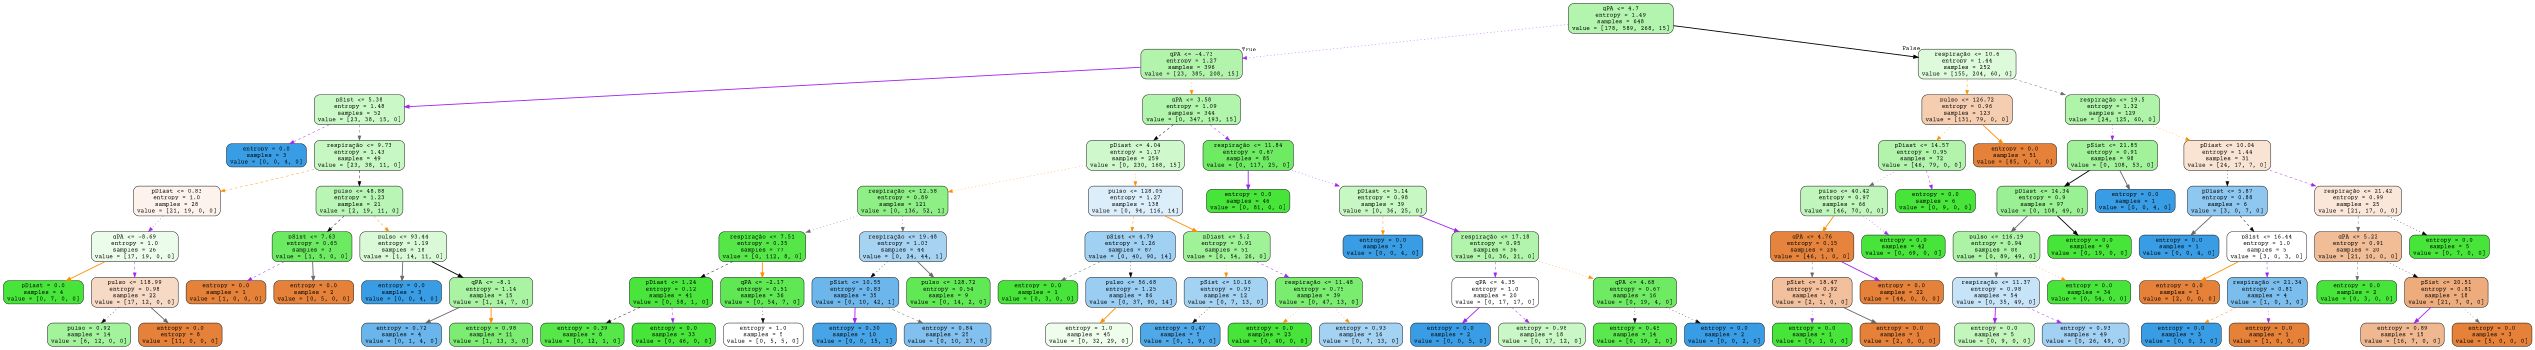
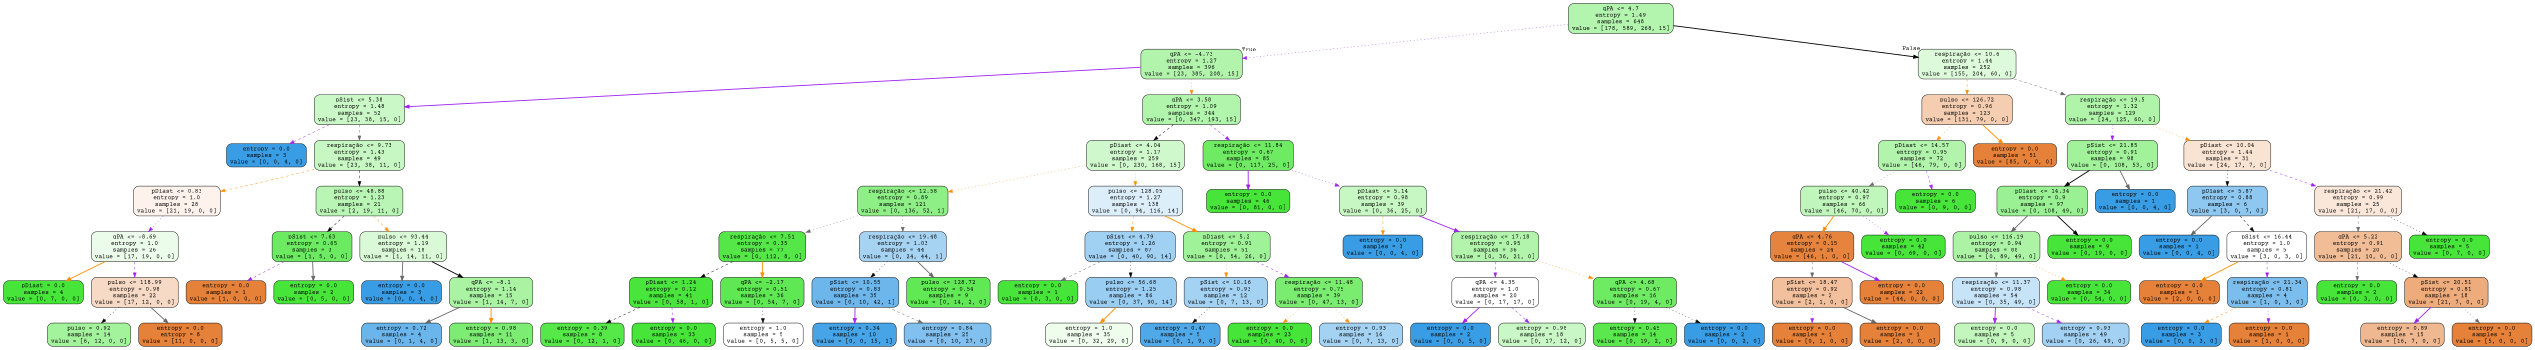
  digraph {
    fontname="Courier Prime"
    node [color=black fillcolor="#47e539" fontname="Courier Prime" shape=box style="filled, rounded"]
    edge [color=purple fontname="Courier Prime" style=dotted]
    n1 [fillcolor="#b3f4ae" label="qPA <= 4.7\nentropy = 1.49\nsamples = 648\nvalue = [178, 589, 268, 15]"]
    n2 [fillcolor="#b2f4ac" label="qPA <= -4.73\nentropy = 1.27\nsamples = 396\nvalue = [23, 385, 208, 15]"]
    n3 [fillcolor="#ddfada" label="respiração <= 10.6\nentropy = 1.44\nsamples = 252\nvalue = [155, 204, 60, 0]"]
    n4 [fillcolor="#cbf8c7" label="pSist <= 5.38\nentropy = 1.48\nsamples = 52\nvalue = [23, 38, 15, 0]"]
    n5 [fillcolor="#b1f4ab" label="qPA <= 3.58\nentropy = 1.09\nsamples = 344\nvalue = [0, 347, 193, 15]"]
    n6 [fillcolor="#f5cdb0" label="pulso <= 126.72\nentropy = 0.96\nsamples = 123\nvalue = [131, 79, 0, 0]"]
    n7 [fillcolor="#aff4a9" label="respiração <= 19.5\nentropy = 1.32\nsamples = 129\nvalue = [24, 125, 60, 0]"]
    n8 [fillcolor="#399de5" label="entropy = 0.0\nsamples = 3\nvalue = [0, 0, 4, 0]"]
    n9 [fillcolor="#c7f7c2" label="respiração <= 9.73\nentropy = 1.43\nsamples = 49\nvalue = [23, 38, 11, 0]"]
    n10 [fillcolor="#d0f8cd" label="pDiast <= 4.04\nentropy = 1.17\nsamples = 259\nvalue = [0, 230, 168, 15]"]
    n11 [fillcolor="#6eeb63" label="respiração <= 11.84\nentropy = 0.67\nsamples = 85\nvalue = [0, 117, 25, 0]"]
    n12 [fillcolor="#fdf3ec" label="pDiast <= 0.83\nentropy = 1.0\nsamples = 28\nvalue = [21, 19, 0, 0]"]
    n13 [fillcolor="#b9f5b4" label="pulso <= 48.88\nentropy = 1.23\nsamples = 21\nvalue = [2, 19, 11, 0]"]
    n14 [fillcolor="#ecfcea" label="qPA <= -8.69\nentropy = 1.0\nsamples = 26\nvalue = [17, 19, 0, 0]"]
    n15 [fillcolor="#6cea61" label="pSist <= 7.63\nentropy = 0.65\nsamples = 3\nvalue = [1, 5, 0, 0]"]
    n16 [fillcolor="#dafad7" label="pulso <= 93.44\nentropy = 1.19\nsamples = 18\nvalue = [1, 14, 11, 0]"]
    n17 [label="pDiast = 0.0\nsamples = 4\nvalue = [0, 7, 0, 0]"]
    n18 [fillcolor="#f7dac5" label="pulso <= 118.99\nentropy = 0.98\nsamples = 22\nvalue = [17, 12, 0, 0]"]
    n19 [fillcolor="#a3f29c" label="pulso = 0.92\nsamples = 14\nvalue = [6, 12, 0, 0]"]
    n20 [fillcolor="#e58139" label="entropy = 0.0\nentropy = 8\nvalue = [11, 0, 0, 0]"]
    n21 [fillcolor="#e58139" label="entropy = 0.0\nsamples = 1\nvalue = [1, 0, 0, 0]"]
-   n22 [fillcolor="#e58139" label="entropy = 0.0\nsamples = 2\nvalue = [0, 5, 0, 0]"]
+   n22 [label="entropy = 0.0\nsamples = 2\nvalue = [0, 5, 0, 0]"]
    n23 [fillcolor="#399de5" label="entropy = 0.0\nsamples = 3\nvalue = [0, 0, 4, 0]"]
    n24 [fillcolor="#a9f3a3" label="qPA <= -8.1\nentropy = 1.14\nsamples = 15\nvalue = [1, 14, 7, 0]"]
    n25 [fillcolor="#6ab6ec" label="entropy = 0.72\nsamples = 4\nvalue = [0, 1, 4, 0]"]
    n26 [fillcolor="#7cec72" label="entropy = 0.98\nsamples = 11\nvalue = [1, 13, 3, 0]"]
    n27 [fillcolor="#8eef86" label="respiração <= 12.58\nentropy = 0.89\nsamples = 121\nvalue = [0, 136, 52, 1]"]
    n28 [fillcolor="#ddeefb" label="pulso <= 128.05\nentropy = 1.27\nsamples = 138\nvalue = [0, 94, 116, 14]"]
    n29 [label="entropy = 0.0\nsamples = 46\nvalue = [0, 81, 0, 0]"]
    n30 [fillcolor="#c7f7c2" label="pDiast <= 5.14\nentropy = 0.98\nsamples = 39\nvalue = [0, 36, 25, 0]"]
    n31 [fillcolor="#54e747" label="respiração <= 7.51\nentropy = 0.35\nsamples = 77\nvalue = [0, 112, 8, 0]"]
    n32 [fillcolor="#a7d3f3" label="respiração <= 19.48\nentropy = 1.03\nsamples = 44\nvalue = [0, 24, 44, 1]"]
    n33 [fillcolor="#a0d0f2" label="pSist <= 4.79\nentropy = 1.26\nsamples = 87\nvalue = [0, 40, 90, 14]"]
    n34 [fillcolor="#a0f298" label="pDiast <= 5.2\nentropy = 0.91\nsamples = 51\nvalue = [0, 54, 26, 0]"]
    n35 [fillcolor="#4ae53c" label="pDiast <= 1.24\nentropy = 0.12\nsamples = 41\nvalue = [0, 58, 1, 0]"]
    n36 [fillcolor="#5fe853" label="qPA <= -2.17\nentropy = 0.51\nsamples = 36\nvalue = [0, 54, 7, 0]"]
    n37 [fillcolor="#6cb6ec" label="pSist <= 10.55\nentropy = 0.83\nsamples = 35\nvalue = [0, 10, 42, 1]"]
    n38 [fillcolor="#61e955" label="pulso <= 128.72\nentropy = 0.54\nsamples = 9\nvalue = [0, 14, 2, 0]"]
    n39 [fillcolor="#56e749" label="entropy = 0.39\nsamples = 8\nvalue = [0, 12, 1, 0]"]
    n40 [label="entropy = 0.0\nsamples = 33\nvalue = [0, 46, 0, 0]"]
    n41 [fillcolor="#ffffff" label="entropy = 1.0\nsamples = 5\nvalue = [0, 5, 5, 0]"]
-   n42 [fillcolor="#46a4e7" label="entropy = 0.30\nsamples = 10\nvalue = [0, 0, 15, 1]"]
+   n42 [fillcolor="#46a4e7" label="entropy = 0.34\nsamples = 10\nvalue = [0, 0, 15, 1]"]
    n43 [fillcolor="#82c1ef" label="entropy = 0.84\nsamples = 25\nvalue = [0, 10, 27, 0]"]
    n44 [label="entropy = 0.0\nsamples = 1\nvalue = [0, 3, 0, 0]"]
    n45 [fillcolor="#9acdf2" label="pulso <= 56.68\nentropy = 1.25\nsamples = 86\nvalue = [0, 37, 90, 14]"]
    n46 [fillcolor="#a4d2f3" label="pSist <= 10.16\nentropy = 0.93\nsamples = 12\nvalue = [0, 7, 13, 0]"]
    n47 [fillcolor="#7aec70" label="respiração <= 11.48\nentropy = 0.75\nsamples = 39\nvalue = [0, 47, 13, 0]"]
-   n48 [fillcolor="#eefdec" label="entropy = 1.0\nsamples = 45\nvalue = [0, 32, 29, 0]"]
+   n48 [fillcolor="#eefdec" label="entropy = 1.0\nsamples = 35\nvalue = [0, 32, 29, 0]"]
    n49 [fillcolor="#4fa8e8" label="entropy = 0.47\nsamples = 5\nvalue = [0, 1, 9, 0]"]
    n50 [label="entropy = 0.0\nsamples = 23\nvalue = [0, 40, 0, 0]"]
    n51 [fillcolor="#a4d2f3" label="entropy = 0.93\nsamples = 16\nvalue = [0, 7, 13, 0]"]
    n52 [fillcolor="#399de5" label="entropy = 0.0\nsamples = 3\nvalue = [0, 0, 4, 0]"]
    n53 [fillcolor="#b2f4ac" label="respiração <= 17.18\nentropy = 0.95\nsamples = 36\nvalue = [0, 36, 21, 0]"]
    n54 [fillcolor="#ffffff" label="qPA <= 4.35\nentropy = 1.0\nsamples = 20\nvalue = [0, 17, 17, 0]"]
    n55 [fillcolor="#6eea63" label="qPA <= 4.68\nentropy = 0.67\nsamples = 16\nvalue = [0, 19, 4, 0]"]
    n56 [fillcolor="#399de5" label="entropy = 0.0\nsamples = 2\nvalue = [0, 0, 5, 0]"]
    n57 [fillcolor="#c9f7c5" label="entropy = 0.98\nsamples = 18\nvalue = [0, 17, 12, 0]"]
    n58 [fillcolor="#5ae84e" label="entropy = 0.45\nsamples = 14\nvalue = [0, 19, 2, 0]"]
    n59 [fillcolor="#399de5" label="entropy = 0.0\nsamples = 2\nvalue = [0, 0, 2, 0]"]
    n60 [fillcolor="#b2f4ac" label="pDiast <= 14.57\nentropy = 0.95\nsamples = 72\nvalue = [46, 79, 0, 0]"]
    n61 [fillcolor="#e58139" label="entropy = 0.0\nsamples = 51\nvalue = [85, 0, 0, 0]"]
    n62 [fillcolor="#a1f29a" label="pSist <= 21.85\nentropy = 0.91\nsamples = 98\nvalue = [0, 108, 53, 0]"]
    n63 [fillcolor="#f9e3d2" label="pDiast <= 10.04\nentropy = 1.44\nsamples = 31\nvalue = [24, 17, 7, 0]"]
    n64 [fillcolor="#c0f6bb" label="pulso <= 40.42\nentropy = 0.97\nsamples = 66\nvalue = [46, 70, 0, 0]"]
    n65 [label="entropy = 0.0\nsamples = 6\nvalue = [0, 9, 0, 0]"]
    n66 [fillcolor="#e6843d" label="qPA <= 4.76\nentropy = 0.15\nsamples = 24\nvalue = [46, 1, 0, 0]"]
    n67 [label="entropy = 0.0\nsamples = 42\nvalue = [0, 69, 0, 0]"]
    n68 [fillcolor="#f2c09c" label="pSist <= 18.47\nentropy = 0.92\nsamples = 2\nvalue = [2, 1, 0, 0]"]
    n69 [fillcolor="#e58139" label="entropy = 0.0\nsamples = 22\nvalue = [44, 0, 0, 0]"]
-   n70 [label="entropy = 0.0\nsamples = 1\nvalue = [0, 1, 0, 0]"]
+   n70 [fillcolor="#e58139" label="entropy = 0.0\nsamples = 1\nvalue = [0, 1, 0, 0]"]
    n71 [fillcolor="#e58139" label="entropy = 0.0\nsamples = 1\nvalue = [2, 0, 0, 0]"]
    n72 [fillcolor="#9af193" label="pDiast <= 14.34\nentropy = 0.9\nsamples = 97\nvalue = [0, 108, 49, 0]"]
    n73 [fillcolor="#399de5" label="entropy = 0.0\nsamples = 1\nvalue = [0, 0, 4, 0]"]
    n74 [fillcolor="#8ec7f0" label="pDiast <= 5.87\nentropy = 0.88\nsamples = 6\nvalue = [3, 0, 7, 0]"]
    n75 [fillcolor="#fae7d9" label="respiração <= 21.42\nentropy = 0.99\nsamples = 25\nvalue = [21, 17, 0, 0]"]
    n76 [fillcolor="#acf3a6" label="pulso <= 116.19\nentropy = 0.94\nsamples = 88\nvalue = [0, 89, 49, 0]"]
    n77 [label="entropy = 0.0\nsamples = 9\nvalue = [0, 19, 0, 0]"]
    n78 [fillcolor="#c6e3f8" label="respiração <= 11.37\nentropy = 0.98\nsamples = 54\nvalue = [0, 35, 49, 0]"]
    n79 [label="entropy = 0.0\nsamples = 34\nvalue = [0, 54, 0, 0]"]
    n80 [fillcolor="#c2f6bd" label="entropy = 0.0\nsamples = 5\nvalue = [0, 9, 0, 0]"]
    n81 [fillcolor="#a2d1f3" label="entropy = 0.93\nsamples = 49\nvalue = [0, 26, 49, 0]"]
    n82 [fillcolor="#399de5" label="entropy = 0.0\nsamples = 1\nvalue = [0, 0, 4, 0]"]
    n83 [fillcolor="#ffffff" label="pSist <= 16.44\nentropy = 1.0\nsamples = 5\nvalue = [3, 0, 3, 0]"]
    n84 [fillcolor="#f1bd97" label="qPA <= 5.22\nentropy = 0.91\nsamples = 20\nvalue = [21, 10, 0, 0]"]
    n85 [label="entropy = 0.0\nsamples = 5\nvalue = [0, 7, 0, 0]"]
    n86 [fillcolor="#e58139" label="entropy = 0.0\nsamples = 1\nvalue = [2, 0, 0, 0]"]
    n87 [fillcolor="#7bbeee" label="respiração <= 21.34\nentropy = 0.81\nsamples = 4\nvalue = [1, 0, 3, 0]"]
    n88 [fillcolor="#399de5" label="entropy = 0.0\nsamples = 3\nvalue = [0, 0, 3, 0]"]
    n89 [fillcolor="#e58139" label="entropy = 0.0\nsamples = 1\nvalue = [1, 0, 0, 0]"]
    n90 [label="entropy = 0.0\nsamples = 2\nvalue = [0, 3, 0, 0]"]
    n91 [fillcolor="#eeab7b" label="pSist <= 20.51\nentropy = 0.81\nsamples = 18\nvalue = [21, 7, 0, 0]"]
    n92 [fillcolor="#f0b890" label="entropy = 0.89\nsamples = 15\nvalue = [16, 7, 0, 0]"]
    n93 [fillcolor="#e58139" label="entropy = 0.0\nsamples = 3\nvalue = [5, 0, 0, 0]"]
    n1 -> n2 [headlabel=True labelangle=45 labeldistance=2.5]
    n1 -> n3 [color=black headlabel=False labelangle=-45 labeldistance=2.5 style=bold]
    n2 -> n4 [style=bold]
    n2 -> n5 [color=darkorange]
    n3 -> n6 [color=darkorange style=dashed]
    n3 -> n7 [color=gray40 style=dashed]
    n4 -> n8 [style=dashed]
    n4 -> n9 [color=gray40 style=dashed]
    n5 -> n10 [color=black style=dashed]
    n5 -> n11 [style=dashed]
    n6 -> n60 [color=darkorange]
    n6 -> n61 [color=darkorange style=bold]
    n7 -> n62
    n7 -> n63 [color=darkorange]
    n9 -> n12 [color=darkorange style=dashed]
    n9 -> n13 [color=black style=dashed]
    n10 -> n27 [color=darkorange]
    n10 -> n28 [color=darkorange]
    n11 -> n29 [style=bold]
    n11 -> n30
    n12 -> n14
    n13 -> n15 [color=black style=dashed]
    n13 -> n16 [color=darkorange style=dashed]
    n14 -> n17 [color=darkorange style=bold]
    n14 -> n18 [style=dashed]
    n15 -> n21 [style=dashed]
    n15 -> n22 [color=gray40 style=bold]
    n16 -> n23 [color=gray40 style=bold]
    n16 -> n24 [color=black style=bold]
    n18 -> n19 [color=black]
    n18 -> n20 [color=gray40 style=bold]
    n24 -> n25 [color=gray40 style=bold]
    n24 -> n26 [color=darkorange style=bold]
    n27 -> n31 [color=gray40]
    n27 -> n32 [color=gray40]
    n28 -> n33 [color=darkorange style=dashed]
    n28 -> n34 [color=darkorange style=bold]
    n30 -> n52 [color=darkorange style=dashed]
    n30 -> n53 [style=bold]
    n31 -> n35 [color=black style=dashed]
    n31 -> n36 [color=darkorange style=bold]
    n32 -> n37 [color=black]
    n32 -> n38 [color=gray40 style=bold]
    n33 -> n44 [color=gray40 style=dashed]
    n33 -> n45 [color=black]
    n34 -> n46 [color=darkorange]
    n34 -> n47 [style=dashed]
    n35 -> n39 [color=black style=dashed]
    n35 -> n40 [style=dashed]
    n36 -> n41 [color=black]
    n37 -> n42 [style=bold]
    n37 -> n43 [color=gray40 style=dashed]
    n45 -> n48 [color=darkorange style=bold]
    n46 -> n49 [color=black]
    n47 -> n50 [color=darkorange]
    n47 -> n51 [color=darkorange]
    n53 -> n54 [style=dashed]
    n53 -> n55 [color=darkorange]
    n54 -> n56 [style=bold]
    n54 -> n57 [style=dashed]
    n55 -> n58 [color=black]
    n55 -> n59 [color=black]
    n60 -> n64 [color=gray40]
    n60 -> n65 [style=dashed]
    n62 -> n72 [color=black style=bold]
    n62 -> n73 [color=gray40 style=bold]
    n63 -> n74 [color=black]
    n63 -> n75 [style=dashed]
    n64 -> n66 [color=darkorange style=bold]
    n64 -> n67
    n66 -> n68 [color=gray40 style=dashed]
    n66 -> n69 [style=bold]
    n68 -> n70
    n68 -> n71 [color=gray40 style=bold]
    n72 -> n76 [color=gray40 style=bold]
    n72 -> n77 [color=black style=bold]
    n74 -> n82 [color=gray40 style=bold]
    n74 -> n83 [color=black style=dashed]
    n75 -> n84 [color=gray40 style=dashed]
    n75 -> n85 [color=black]
    n76 -> n78 [color=gray40]
    n76 -> n79 [color=darkorange]
    n78 -> n80 [style=bold]
    n78 -> n81 [style=dashed]
    n83 -> n86 [color=darkorange style=bold]
    n83 -> n87 [style=dashed]
    n84 -> n90 [color=gray40 style=dashed]
    n84 -> n91 [color=black]
    n87 -> n88 [color=darkorange style=dashed]
    n87 -> n89
    n91 -> n92 [style=bold]
    n91 -> n93 [color=gray40]
  }
